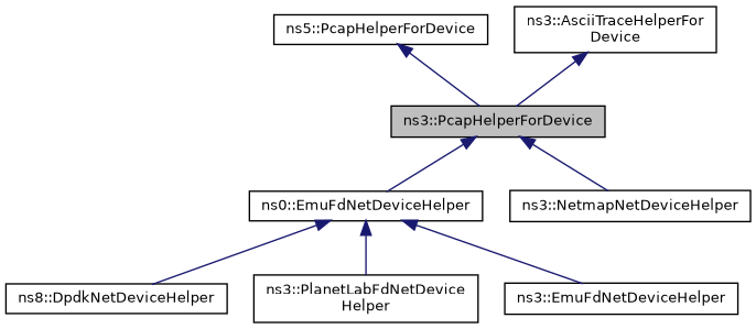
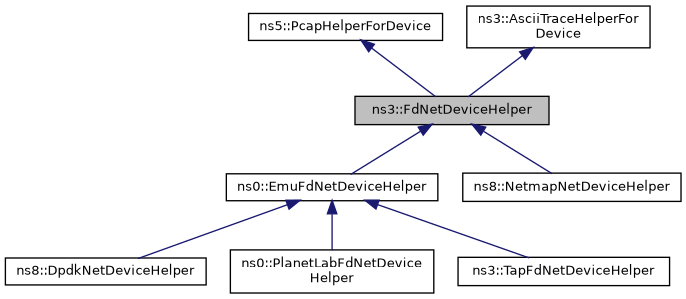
  digraph {
    node [color=black fillcolor=white fontname=Helvetica fontsize=10 shape=record style=filled]
    edge [color=midnightblue dir=back fontname=Helvetica fontsize=10 labelfontname=Helvetica labelfontsize=10 style=solid]
-   n1 [fillcolor=grey75 fontcolor=black height=0.2 label="ns3::PcapHelperForDevice" width=0.4]
+   n1 [fillcolor=grey75 fontcolor=black height=0.2 label="ns3::FdNetDeviceHelper" width=0.4]
    n2 [height=0.2 label="ns0::EmuFdNetDeviceHelper" width=0.4]
-   n3 [height=0.2 label="ns3::NetmapNetDeviceHelper" width=0.4]
+   n3 [height=0.2 label="ns8::NetmapNetDeviceHelper" width=0.4]
    n4 [height=0.2 label="ns8::DpdkNetDeviceHelper" width=0.4]
-   n5 [height=0.2 label="ns3::PlanetLabFdNetDevice\lHelper" width=0.4]
-   n6 [height=0.2 label="ns3::EmuFdNetDeviceHelper" width=0.4]
+   n5 [height=0.2 label="ns0::PlanetLabFdNetDevice\lHelper" width=0.4]
+   n6 [height=0.2 label="ns3::TapFdNetDeviceHelper" width=0.4]
    n7 [height=0.2 label="ns5::PcapHelperForDevice" width=0.4]
    n8 [height=0.2 label="ns3::AsciiTraceHelperFor\lDevice" width=0.4]
    n1 -> n2
    n1 -> n3
    n2 -> n4
    n2 -> n5
    n2 -> n6
    n7 -> n1
    n8 -> n1
  }
